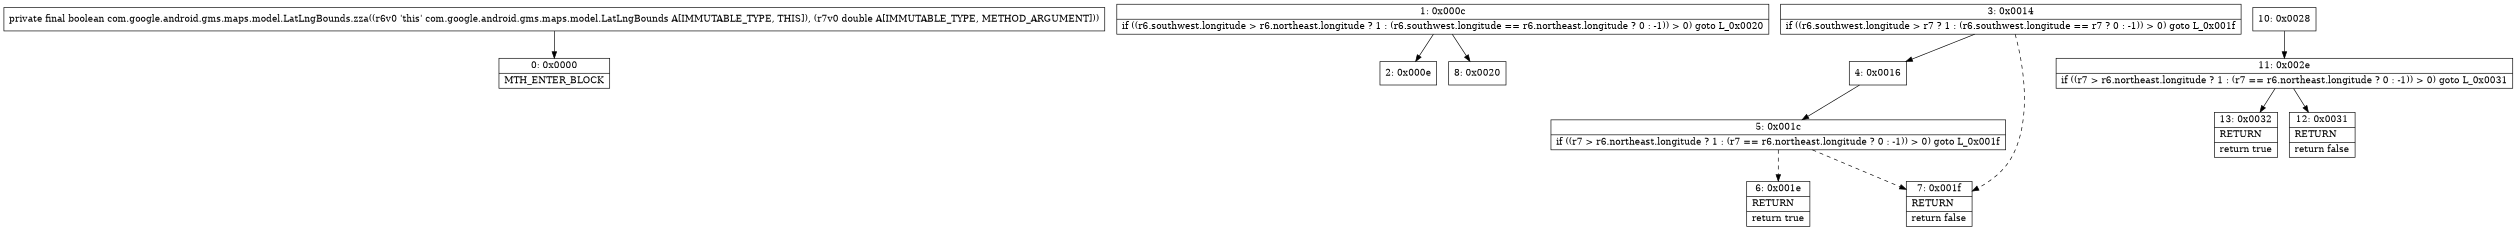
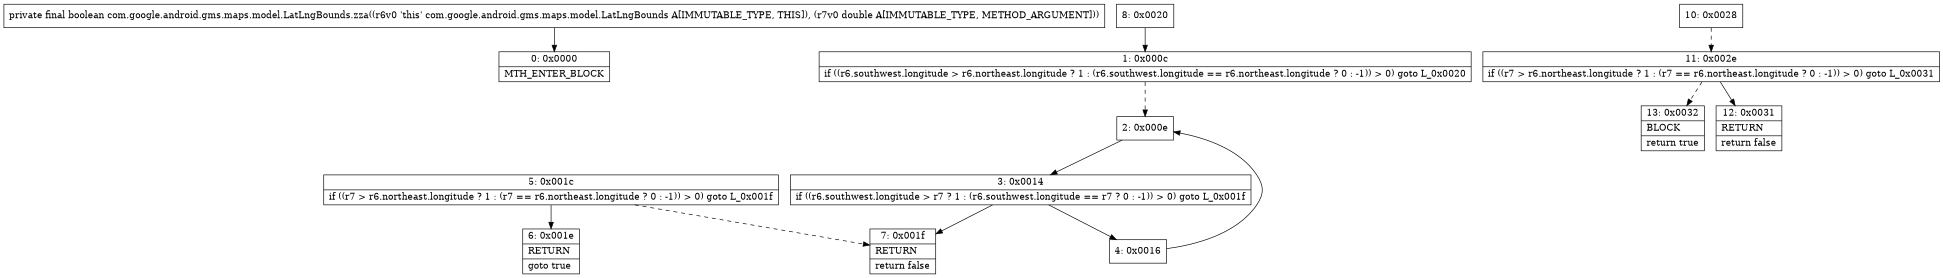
  digraph {
    node [shape=record]
    n1 [label="{0\:\ 0x0000|MTH_ENTER_BLOCK\l}"]
    n2 [label="{1\:\ 0x000c|if ((r6.southwest.longitude \> r6.northeast.longitude ? 1 : (r6.southwest.longitude == r6.northeast.longitude ? 0 : \-1)) \> 0) goto L_0x0020\l}"]
    n3 [label="{2\:\ 0x000e}"]
    n4 [label="{8\:\ 0x0020}"]
    n5 [label="{3\:\ 0x0014|if ((r6.southwest.longitude \> r7 ? 1 : (r6.southwest.longitude == r7 ? 0 : \-1)) \> 0) goto L_0x001f\l}"]
    n6 [label="{4\:\ 0x0016}"]
    n7 [label="{7\:\ 0x001f|RETURN\l|return false\l}"]
    n8 [label="{5\:\ 0x001c|if ((r7 \> r6.northeast.longitude ? 1 : (r7 == r6.northeast.longitude ? 0 : \-1)) \> 0) goto L_0x001f\l}"]
-   n9 [label="{6\:\ 0x001e|RETURN\l|return true\l}"]
+   n9 [label="{6\:\ 0x001e|RETURN\l|goto true\l}"]
    n10 [label="{10\:\ 0x0028}"]
    n11 [label="{11\:\ 0x002e|if ((r7 \> r6.northeast.longitude ? 1 : (r7 == r6.northeast.longitude ? 0 : \-1)) \> 0) goto L_0x0031\l}"]
-   n12 [label="{13\:\ 0x0032|RETURN\l|return true\l}"]
+   n12 [label="{13\:\ 0x0032|BLOCK\l|return true\l}"]
    n13 [label="{12\:\ 0x0031|RETURN\l|return false\l}"]
    n14 [label="{private final boolean com.google.android.gms.maps.model.LatLngBounds.zza((r6v0 'this' com.google.android.gms.maps.model.LatLngBounds A[IMMUTABLE_TYPE, THIS]), (r7v0 double A[IMMUTABLE_TYPE, METHOD_ARGUMENT])) }"]
-   n2 -> n3 [style=solid]
-   n2 -> n4
+   n2 -> n3 [style=dashed]
+   n4 -> n2
+   n3 -> n5
    n5 -> n6 [style=solid]
-   n5 -> n7 [style=dashed]
-   n6 -> n8
+   n5 -> n7
+   n6 -> n3
    n8 -> n7 [style=dashed]
-   n8 -> n9 [style=dashed]
-   n10 -> n11
-   n11 -> n12 [style=solid]
+   n8 -> n9 [style=solid]
+   n10 -> n11 [style=dashed]
+   n11 -> n12 [style=dashed]
    n11 -> n13
    n14 -> n1
  }
